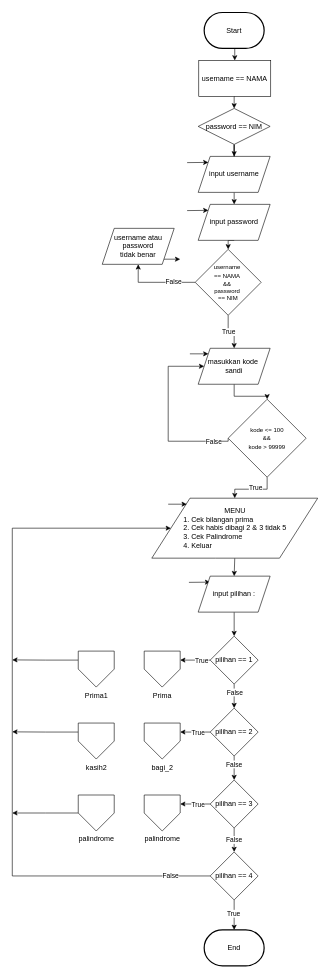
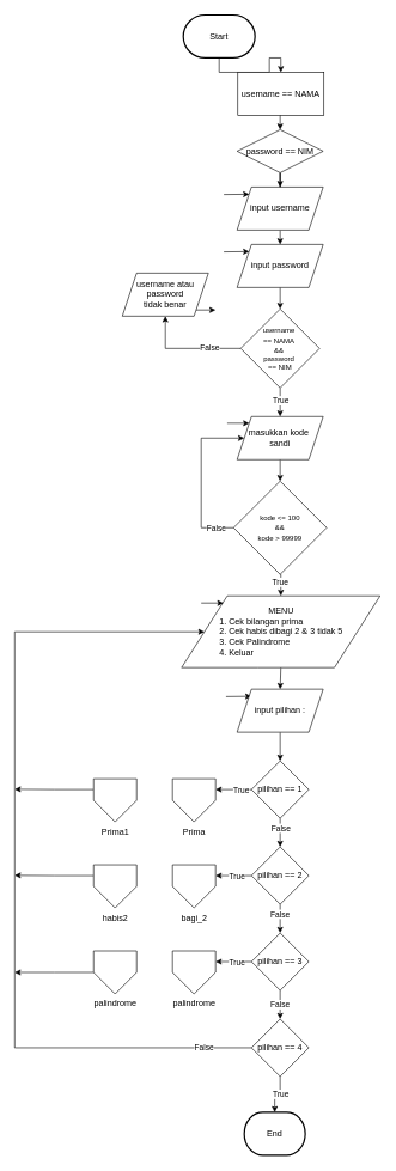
  <mxCell id="0" />
  <mxCell id="1" parent="0" />
  <mxCell id="2" style="edgeStyle=orthogonalEdgeStyle;rounded=0;orthogonalLoop=1;jettySize=auto;html=1;exitX=0.5;exitY=1;exitDx=0;exitDy=0;exitPerimeter=0;entryX=0.5;entryY=0;entryDx=0;entryDy=0;" parent="1" source="3" target="7" edge="1"><mxGeometry relative="1" as="geometry" /></mxCell>
- <mxCell id="3" value="Start" style="strokeWidth=2;html=1;shape=mxgraph.flowchart.terminator;whiteSpace=wrap;" parent="1" vertex="1"><mxGeometry x="340" y="20" width="100" height="60" as="geometry" /></mxCell>
+ <mxCell id="3" value="Start" style="strokeWidth=2;html=1;shape=mxgraph.flowchart.terminator;whiteSpace=wrap;" parent="1" vertex="1"><mxGeometry x="255" y="20" width="100" height="60" as="geometry" /></mxCell>
  <mxCell id="4" style="edgeStyle=orthogonalEdgeStyle;rounded=0;orthogonalLoop=1;jettySize=auto;html=1;exitX=0.5;exitY=1;exitDx=0;exitDy=0;entryX=0.5;entryY=0;entryDx=0;entryDy=0;" parent="1" source="5" target="11" edge="1"><mxGeometry relative="1" as="geometry" /></mxCell>
  <mxCell id="5" value="input username" style="shape=parallelogram;perimeter=parallelogramPerimeter;whiteSpace=wrap;html=1;fixedSize=1;" parent="1" vertex="1"><mxGeometry x="330" y="260" width="120" height="60" as="geometry" /></mxCell>
  <mxCell id="6" style="edgeStyle=orthogonalEdgeStyle;rounded=0;orthogonalLoop=1;jettySize=auto;html=1;exitX=0.5;exitY=1;exitDx=0;exitDy=0;entryX=0.5;entryY=0;entryDx=0;entryDy=0;" parent="1" source="7" target="9" edge="1"><mxGeometry relative="1" as="geometry" /></mxCell>
  <mxCell id="7" value="username == NAMA" style="rounded=0;whiteSpace=wrap;html=1;" parent="1" vertex="1"><mxGeometry x="331" y="100" width="120" height="60" as="geometry" /></mxCell>
  <mxCell id="8" style="edgeStyle=orthogonalEdgeStyle;rounded=0;orthogonalLoop=1;jettySize=auto;html=1;entryX=0.5;entryY=0;entryDx=0;entryDy=0;" parent="1" source="9" target="5" edge="1"><mxGeometry relative="1" as="geometry" /></mxCell>
  <mxCell id="9" value="&lt;div&gt;password == NIM&lt;/div&gt;" style="rhombus;whiteSpace=wrap;html=1;" parent="1" vertex="1"><mxGeometry x="330" y="180" width="120" height="60" as="geometry" /></mxCell>
  <mxCell id="10" style="edgeStyle=orthogonalEdgeStyle;rounded=0;orthogonalLoop=1;jettySize=auto;html=1;exitX=0.5;exitY=1;exitDx=0;exitDy=0;entryX=0.5;entryY=0;entryDx=0;entryDy=0;" parent="1" source="11" target="18" edge="1"><mxGeometry relative="1" as="geometry" /></mxCell>
  <mxCell id="11" value="input password" style="shape=parallelogram;perimeter=parallelogramPerimeter;whiteSpace=wrap;html=1;fixedSize=1;" parent="1" vertex="1"><mxGeometry x="330" y="340" width="120" height="60" as="geometry" /></mxCell>
  <mxCell id="12" value="" style="endArrow=classic;html=1;rounded=0;entryX=0;entryY=0.75;entryDx=0;entryDy=0;" parent="1" edge="1"><mxGeometry width="50" height="50" relative="1" as="geometry"><mxPoint x="311.54" y="270.36" as="sourcePoint" /><mxPoint x="346.995" y="269.996" as="targetPoint" /></mxGeometry></mxCell>
  <mxCell id="13" value="" style="endArrow=classic;html=1;rounded=0;entryX=0;entryY=0.75;entryDx=0;entryDy=0;" parent="1" edge="1"><mxGeometry width="50" height="50" relative="1" as="geometry"><mxPoint x="311.54" y="350.36" as="sourcePoint" /><mxPoint x="346.995" y="349.996" as="targetPoint" /></mxGeometry></mxCell>
  <mxCell id="14" style="edgeStyle=orthogonalEdgeStyle;rounded=0;orthogonalLoop=1;jettySize=auto;html=1;exitX=0;exitY=0.5;exitDx=0;exitDy=0;entryX=0.5;entryY=1;entryDx=0;entryDy=0;" parent="1" source="18" target="20" edge="1"><mxGeometry relative="1" as="geometry" /></mxCell>
  <mxCell id="15" value="False" style="edgeLabel;html=1;align=center;verticalAlign=middle;resizable=0;points=[];" parent="14" vertex="1" connectable="0"><mxGeometry x="-0.413" y="-1" relative="1" as="geometry"><mxPoint as="offset" /></mxGeometry></mxCell>
  <mxCell id="16" style="edgeStyle=orthogonalEdgeStyle;rounded=0;orthogonalLoop=1;jettySize=auto;html=1;exitX=0.5;exitY=1;exitDx=0;exitDy=0;entryX=0.5;entryY=0;entryDx=0;entryDy=0;" parent="1" source="18" target="22" edge="1"><mxGeometry relative="1" as="geometry" /></mxCell>
  <mxCell id="17" value="True" style="edgeLabel;html=1;align=center;verticalAlign=middle;resizable=0;points=[];" parent="16" vertex="1" connectable="0"><mxGeometry x="-0.169" relative="1" as="geometry"><mxPoint as="offset" /></mxGeometry></mxCell>
- <mxCell id="18" value="&lt;font style=&quot;font-size: 10px;&quot;&gt;username&amp;nbsp;&lt;/font&gt;&lt;div&gt;&lt;font style=&quot;font-size: 10px;&quot;&gt;==&amp;nbsp;&lt;/font&gt;&lt;span style=&quot;font-size: 10px; background-color: initial;&quot;&gt;NAMA&amp;nbsp;&lt;/span&gt;&lt;div style=&quot;font-size: 10px;&quot;&gt;&lt;font style=&quot;font-size: 10px;&quot;&gt;&amp;amp;&amp;amp;&amp;nbsp;&lt;/font&gt;&lt;/div&gt;&lt;div style=&quot;font-size: 10px;&quot;&gt;&lt;font style=&quot;font-size: 10px;&quot;&gt;password&amp;nbsp;&lt;/font&gt;&lt;/div&gt;&lt;div style=&quot;font-size: 10px;&quot;&gt;&lt;font style=&quot;font-size: 10px;&quot;&gt;==&amp;nbsp;&lt;/font&gt;&lt;span style=&quot;background-color: initial;&quot;&gt;NIM&lt;/span&gt;&lt;/div&gt;&lt;/div&gt;" style="rhombus;whiteSpace=wrap;html=1;" parent="1" vertex="1"><mxGeometry x="325" y="415" width="110" height="110" as="geometry" /></mxCell>
+ <mxCell id="18" value="&lt;font style=&quot;font-size: 10px;&quot;&gt;username&amp;nbsp;&lt;/font&gt;&lt;div&gt;&lt;font style=&quot;font-size: 10px;&quot;&gt;==&amp;nbsp;&lt;/font&gt;&lt;span style=&quot;font-size: 10px; background-color: initial;&quot;&gt;NAMA&amp;nbsp;&lt;/span&gt;&lt;div style=&quot;font-size: 10px;&quot;&gt;&lt;font style=&quot;font-size: 10px;&quot;&gt;&amp;amp;&amp;amp;&amp;nbsp;&lt;/font&gt;&lt;/div&gt;&lt;div style=&quot;font-size: 10px;&quot;&gt;&lt;font style=&quot;font-size: 10px;&quot;&gt;password&amp;nbsp;&lt;/font&gt;&lt;/div&gt;&lt;div style=&quot;font-size: 10px;&quot;&gt;&lt;font style=&quot;font-size: 10px;&quot;&gt;==&amp;nbsp;&lt;/font&gt;&lt;span style=&quot;background-color: initial;&quot;&gt;NIM&lt;/span&gt;&lt;/div&gt;&lt;/div&gt;" style="rhombus;whiteSpace=wrap;html=1;" parent="1" vertex="1"><mxGeometry x="335" y="430" width="110" height="110" as="geometry" /></mxCell>
  <mxCell id="19" style="edgeStyle=orthogonalEdgeStyle;rounded=0;orthogonalLoop=1;jettySize=auto;html=1;exitX=1;exitY=1;exitDx=0;exitDy=0;" parent="1" source="20" edge="1"><mxGeometry relative="1" as="geometry"><mxPoint x="300" y="431.333" as="targetPoint" /></mxGeometry></mxCell>
  <mxCell id="20" value="username atau&lt;div&gt;password&lt;/div&gt;&lt;div&gt;tidak benar&lt;/div&gt;" style="shape=parallelogram;perimeter=parallelogramPerimeter;whiteSpace=wrap;html=1;fixedSize=1;" parent="1" vertex="1"><mxGeometry x="170" y="380" width="120" height="60" as="geometry" /></mxCell>
  <mxCell id="21" style="edgeStyle=orthogonalEdgeStyle;rounded=0;orthogonalLoop=1;jettySize=auto;html=1;exitX=0.5;exitY=1;exitDx=0;exitDy=0;entryX=0.5;entryY=0;entryDx=0;entryDy=0;" parent="1" source="22" target="27" edge="1"><mxGeometry relative="1" as="geometry" /></mxCell>
  <mxCell id="22" value="masukkan kode&amp;nbsp;&lt;div&gt;sandi&lt;/div&gt;" style="shape=parallelogram;perimeter=parallelogramPerimeter;whiteSpace=wrap;html=1;fixedSize=1;" parent="1" vertex="1"><mxGeometry x="330" y="580" width="120" height="60" as="geometry" /></mxCell>
  <mxCell id="23" style="edgeStyle=orthogonalEdgeStyle;rounded=0;orthogonalLoop=1;jettySize=auto;html=1;exitX=0;exitY=0.5;exitDx=0;exitDy=0;entryX=0;entryY=0.5;entryDx=0;entryDy=0;" parent="1" source="27" target="22" edge="1"><mxGeometry relative="1" as="geometry"><Array as="points"><mxPoint x="280" y="735" /><mxPoint x="280" y="610" /></Array></mxGeometry></mxCell>
  <mxCell id="24" value="False" style="edgeLabel;html=1;align=center;verticalAlign=middle;resizable=0;points=[];" parent="23" vertex="1" connectable="0"><mxGeometry x="-0.85" relative="1" as="geometry"><mxPoint x="-8" as="offset" /></mxGeometry></mxCell>
  <mxCell id="25" style="edgeStyle=orthogonalEdgeStyle;rounded=0;orthogonalLoop=1;jettySize=auto;html=1;exitX=0.5;exitY=1;exitDx=0;exitDy=0;entryX=0.5;entryY=0;entryDx=0;entryDy=0;" parent="1" source="27" target="30" edge="1"><mxGeometry relative="1" as="geometry" /></mxCell>
  <mxCell id="26" value="True" style="edgeLabel;html=1;align=center;verticalAlign=middle;resizable=0;points=[];" parent="25" vertex="1" connectable="0"><mxGeometry x="-0.108" y="-1" relative="1" as="geometry"><mxPoint y="-2" as="offset" /></mxGeometry></mxCell>
- <mxCell id="27" value="&lt;span style=&quot;font-size: 10px;&quot;&gt;kode &amp;lt;= 100&lt;/span&gt;&lt;div&gt;&lt;span style=&quot;font-size: 10px;&quot;&gt;&amp;amp;&amp;amp;&lt;/span&gt;&lt;/div&gt;&lt;div&gt;&lt;span style=&quot;font-size: 10px;&quot;&gt;kode &amp;gt; 99999&lt;/span&gt;&lt;/div&gt;" style="rhombus;whiteSpace=wrap;html=1;" parent="1" vertex="1"><mxGeometry x="380" y="665" width="130" height="130" as="geometry" /></mxCell>
+ <mxCell id="27" value="&lt;span style=&quot;font-size: 10px;&quot;&gt;kode &amp;lt;= 100&lt;/span&gt;&lt;div&gt;&lt;span style=&quot;font-size: 10px;&quot;&gt;&amp;amp;&amp;amp;&lt;/span&gt;&lt;/div&gt;&lt;div&gt;&lt;span style=&quot;font-size: 10px;&quot;&gt;kode &amp;gt; 99999&lt;/span&gt;&lt;/div&gt;" style="rhombus;whiteSpace=wrap;html=1;" parent="1" vertex="1"><mxGeometry x="325" y="670" width="130" height="130" as="geometry" /></mxCell>
  <mxCell id="28" style="edgeStyle=orthogonalEdgeStyle;rounded=0;orthogonalLoop=1;jettySize=auto;html=1;exitX=1;exitY=1;exitDx=0;exitDy=0;entryX=0.032;entryY=0.829;entryDx=0;entryDy=0;entryPerimeter=0;" parent="1" edge="1"><mxGeometry relative="1" as="geometry"><mxPoint x="347" y="589" as="targetPoint" /><mxPoint x="316.16" y="589.26" as="sourcePoint" /></mxGeometry></mxCell>
  <mxCell id="29" style="edgeStyle=orthogonalEdgeStyle;rounded=0;orthogonalLoop=1;jettySize=auto;html=1;exitX=0.5;exitY=1;exitDx=0;exitDy=0;entryX=0.5;entryY=0;entryDx=0;entryDy=0;" parent="1" source="30" target="34" edge="1"><mxGeometry relative="1" as="geometry" /></mxCell>
  <mxCell id="30" value="&lt;div&gt;&lt;span style=&quot;background-color: initial;&quot;&gt;MENU&lt;/span&gt;&lt;/div&gt;&lt;div style=&quot;text-align: left;&quot;&gt;1. Cek bilangan prima&lt;/div&gt;&lt;div style=&quot;text-align: left;&quot;&gt;2. Cek habis dibagi 2 &amp;amp; 3 tidak 5&lt;/div&gt;&lt;div style=&quot;text-align: left;&quot;&gt;3. Cek Palindrome&lt;/div&gt;&lt;div style=&quot;text-align: left;&quot;&gt;4. Keluar&lt;/div&gt;" style="shape=parallelogram;html=1;strokeWidth=1;perimeter=parallelogramPerimeter;whiteSpace=wrap;rounded=1;arcSize=0;size=0.23;" parent="1" vertex="1"><mxGeometry x="252.66" y="830" width="276.67" height="100" as="geometry" /></mxCell>
  <mxCell id="31" style="edgeStyle=orthogonalEdgeStyle;rounded=0;orthogonalLoop=1;jettySize=auto;html=1;exitX=1;exitY=1;exitDx=0;exitDy=0;entryX=0.032;entryY=0.829;entryDx=0;entryDy=0;entryPerimeter=0;" parent="1" edge="1"><mxGeometry relative="1" as="geometry"><mxPoint x="311" y="840" as="targetPoint" /><mxPoint x="280" y="840" as="sourcePoint" /></mxGeometry></mxCell>
  <mxCell id="32" value="" style="endArrow=classic;html=1;rounded=0;entryX=0;entryY=0.75;entryDx=0;entryDy=0;" parent="1" edge="1"><mxGeometry width="50" height="50" relative="1" as="geometry"><mxPoint x="314.54" y="970.36" as="sourcePoint" /><mxPoint x="349.995" y="969.996" as="targetPoint" /></mxGeometry></mxCell>
  <mxCell id="33" style="edgeStyle=orthogonalEdgeStyle;rounded=0;orthogonalLoop=1;jettySize=auto;html=1;exitX=0.5;exitY=1;exitDx=0;exitDy=0;entryX=0.5;entryY=0;entryDx=0;entryDy=0;" parent="1" source="34" target="39" edge="1"><mxGeometry relative="1" as="geometry" /></mxCell>
  <mxCell id="34" value="input pilihan :" style="shape=parallelogram;perimeter=parallelogramPerimeter;whiteSpace=wrap;html=1;fixedSize=1;" parent="1" vertex="1"><mxGeometry x="330" y="960" width="120" height="60" as="geometry" /></mxCell>
  <mxCell id="35" style="edgeStyle=orthogonalEdgeStyle;rounded=0;orthogonalLoop=1;jettySize=auto;html=1;exitX=0.5;exitY=1;exitDx=0;exitDy=0;entryX=0.5;entryY=0;entryDx=0;entryDy=0;" parent="1" source="39" target="44" edge="1"><mxGeometry relative="1" as="geometry" /></mxCell>
  <mxCell id="36" value="False" style="edgeLabel;html=1;align=center;verticalAlign=middle;resizable=0;points=[];" parent="35" vertex="1" connectable="0"><mxGeometry x="-0.357" relative="1" as="geometry"><mxPoint as="offset" /></mxGeometry></mxCell>
  <mxCell id="37" style="edgeStyle=orthogonalEdgeStyle;rounded=0;orthogonalLoop=1;jettySize=auto;html=1;exitX=0;exitY=0.5;exitDx=0;exitDy=0;entryX=1;entryY=0.25;entryDx=0;entryDy=0;" parent="1" source="39" target="56" edge="1"><mxGeometry relative="1" as="geometry" /></mxCell>
  <mxCell id="38" value="True" style="edgeLabel;html=1;align=center;verticalAlign=middle;resizable=0;points=[];" parent="37" vertex="1" connectable="0"><mxGeometry x="-0.419" relative="1" as="geometry"><mxPoint as="offset" /></mxGeometry></mxCell>
  <mxCell id="39" value="pilihan == 1" style="rhombus;whiteSpace=wrap;html=1;" parent="1" vertex="1"><mxGeometry x="350" y="1060" width="80" height="80" as="geometry" /></mxCell>
  <mxCell id="40" style="edgeStyle=orthogonalEdgeStyle;rounded=0;orthogonalLoop=1;jettySize=auto;html=1;exitX=0.5;exitY=1;exitDx=0;exitDy=0;entryX=0.5;entryY=0;entryDx=0;entryDy=0;" parent="1" source="44" target="49" edge="1"><mxGeometry relative="1" as="geometry" /></mxCell>
  <mxCell id="41" value="False" style="edgeLabel;html=1;align=center;verticalAlign=middle;resizable=0;points=[];" parent="40" vertex="1" connectable="0"><mxGeometry x="-0.288" relative="1" as="geometry"><mxPoint as="offset" /></mxGeometry></mxCell>
  <mxCell id="42" style="edgeStyle=orthogonalEdgeStyle;rounded=0;orthogonalLoop=1;jettySize=auto;html=1;exitX=0;exitY=0.5;exitDx=0;exitDy=0;entryX=1;entryY=0.25;entryDx=0;entryDy=0;" parent="1" source="44" target="57" edge="1"><mxGeometry relative="1" as="geometry" /></mxCell>
  <mxCell id="43" value="True" style="edgeLabel;html=1;align=center;verticalAlign=middle;resizable=0;points=[];" parent="42" vertex="1" connectable="0"><mxGeometry x="-0.16" relative="1" as="geometry"><mxPoint as="offset" /></mxGeometry></mxCell>
  <mxCell id="44" value="pilihan == 2" style="rhombus;whiteSpace=wrap;html=1;" parent="1" vertex="1"><mxGeometry x="350" y="1180" width="80" height="80" as="geometry" /></mxCell>
  <mxCell id="45" style="edgeStyle=orthogonalEdgeStyle;rounded=0;orthogonalLoop=1;jettySize=auto;html=1;exitX=0.5;exitY=1;exitDx=0;exitDy=0;entryX=0.5;entryY=0;entryDx=0;entryDy=0;" parent="1" source="49" target="52" edge="1"><mxGeometry relative="1" as="geometry" /></mxCell>
  <mxCell id="46" value="False" style="edgeLabel;html=1;align=center;verticalAlign=middle;resizable=0;points=[];" parent="45" vertex="1" connectable="0"><mxGeometry x="-0.059" relative="1" as="geometry"><mxPoint as="offset" /></mxGeometry></mxCell>
  <mxCell id="47" style="edgeStyle=orthogonalEdgeStyle;rounded=0;orthogonalLoop=1;jettySize=auto;html=1;exitX=0;exitY=0.5;exitDx=0;exitDy=0;entryX=1;entryY=0.25;entryDx=0;entryDy=0;" parent="1" source="49" target="58" edge="1"><mxGeometry relative="1" as="geometry" /></mxCell>
  <mxCell id="48" value="True" style="edgeLabel;html=1;align=center;verticalAlign=middle;resizable=0;points=[];" parent="47" vertex="1" connectable="0"><mxGeometry x="0.193" y="2" relative="1" as="geometry"><mxPoint x="10" y="-2" as="offset" /></mxGeometry></mxCell>
  <mxCell id="49" value="pilihan == 3" style="rhombus;whiteSpace=wrap;html=1;" parent="1" vertex="1"><mxGeometry x="349.99" y="1300" width="80" height="80" as="geometry" /></mxCell>
  <mxCell id="50" style="edgeStyle=orthogonalEdgeStyle;rounded=0;orthogonalLoop=1;jettySize=auto;html=1;exitX=0;exitY=0.5;exitDx=0;exitDy=0;entryX=0;entryY=0.5;entryDx=0;entryDy=0;" parent="1" source="52" target="30" edge="1"><mxGeometry relative="1" as="geometry"><Array as="points"><mxPoint x="20" y="1460" /><mxPoint x="20" y="880" /></Array></mxGeometry></mxCell>
  <mxCell id="51" value="False" style="edgeLabel;html=1;align=center;verticalAlign=middle;resizable=0;points=[];" parent="50" vertex="1" connectable="0"><mxGeometry x="-0.888" y="-1" relative="1" as="geometry"><mxPoint as="offset" /></mxGeometry></mxCell>
  <mxCell id="52" value="pilihan == 4" style="rhombus;whiteSpace=wrap;html=1;" parent="1" vertex="1"><mxGeometry x="349.99" y="1420" width="80" height="80" as="geometry" /></mxCell>
- <mxCell id="53" value="End" style="strokeWidth=2;html=1;shape=mxgraph.flowchart.terminator;whiteSpace=wrap;" parent="1" vertex="1"><mxGeometry x="339.99" y="1550" width="100" height="60" as="geometry" /></mxCell>
+ <mxCell id="53" value="End" style="strokeWidth=2;html=1;shape=mxgraph.flowchart.terminator;whiteSpace=wrap;" parent="1" vertex="1"><mxGeometry x="339.99" y="1550" width="85" height="60" as="geometry" /></mxCell>
  <mxCell id="54" style="edgeStyle=orthogonalEdgeStyle;rounded=0;orthogonalLoop=1;jettySize=auto;html=1;exitX=0.5;exitY=1;exitDx=0;exitDy=0;entryX=0.5;entryY=0;entryDx=0;entryDy=0;entryPerimeter=0;" parent="1" source="52" target="53" edge="1"><mxGeometry relative="1" as="geometry" /></mxCell>
  <mxCell id="55" value="True" style="edgeLabel;html=1;align=center;verticalAlign=middle;resizable=0;points=[];" parent="54" vertex="1" connectable="0"><mxGeometry x="-0.127" y="-1" relative="1" as="geometry"><mxPoint as="offset" /></mxGeometry></mxCell>
  <mxCell id="56" value="Prima" style="verticalLabelPosition=bottom;verticalAlign=top;html=1;shape=offPageConnector;rounded=0;size=0.5;" parent="1" vertex="1"><mxGeometry x="240" y="1085" width="60" height="60" as="geometry" /></mxCell>
  <mxCell id="57" value="bagi_2" style="verticalLabelPosition=bottom;verticalAlign=top;html=1;shape=offPageConnector;rounded=0;size=0.5;" parent="1" vertex="1"><mxGeometry x="240" y="1205" width="60" height="60" as="geometry" /></mxCell>
  <mxCell id="58" value="palindrome" style="verticalLabelPosition=bottom;verticalAlign=top;html=1;shape=offPageConnector;rounded=0;size=0.5;" parent="1" vertex="1"><mxGeometry x="240" y="1325" width="60" height="60" as="geometry" /></mxCell>
  <mxCell id="59" style="edgeStyle=orthogonalEdgeStyle;rounded=0;orthogonalLoop=1;jettySize=auto;html=1;exitX=0;exitY=0.25;exitDx=0;exitDy=0;" parent="1" source="60" edge="1"><mxGeometry relative="1" as="geometry"><mxPoint x="20" y="1099.667" as="targetPoint" /></mxGeometry></mxCell>
  <mxCell id="60" value="Prima1" style="verticalLabelPosition=bottom;verticalAlign=top;html=1;shape=offPageConnector;rounded=0;size=0.5;" parent="1" vertex="1"><mxGeometry y="1085" width="60" height="60" as="geometry" x="130" /></mxCell>
  <mxCell id="61" style="edgeStyle=orthogonalEdgeStyle;rounded=0;orthogonalLoop=1;jettySize=auto;html=1;exitX=0;exitY=0.25;exitDx=0;exitDy=0;" parent="1" source="62" edge="1"><mxGeometry relative="1" as="geometry"><mxPoint x="20" y="1219.667" as="targetPoint" /></mxGeometry></mxCell>
- <mxCell id="62" value="kasih2" style="verticalLabelPosition=bottom;verticalAlign=top;html=1;shape=offPageConnector;rounded=0;size=0.5;" parent="1" vertex="1"><mxGeometry y="1205" width="60" height="60" as="geometry" x="130" /></mxCell>
+ <mxCell id="62" value="habis2" style="verticalLabelPosition=bottom;verticalAlign=top;html=1;shape=offPageConnector;rounded=0;size=0.5;" parent="1" vertex="1"><mxGeometry y="1205" width="60" height="60" as="geometry" x="130" /></mxCell>
  <mxCell id="63" style="edgeStyle=orthogonalEdgeStyle;rounded=0;orthogonalLoop=1;jettySize=auto;html=1;" edge="1" parent="1" source="64"><mxGeometry relative="1" as="geometry"><mxPoint x="20" y="1355" as="targetPoint" /></mxGeometry></mxCell>
  <mxCell id="64" value="&lt;div&gt;palindrome&lt;/div&gt;" style="verticalLabelPosition=bottom;verticalAlign=top;html=1;shape=offPageConnector;rounded=0;size=0.5;" vertex="1" parent="1"><mxGeometry y="1325" width="60" height="60" as="geometry" x="130" /></mxCell>
